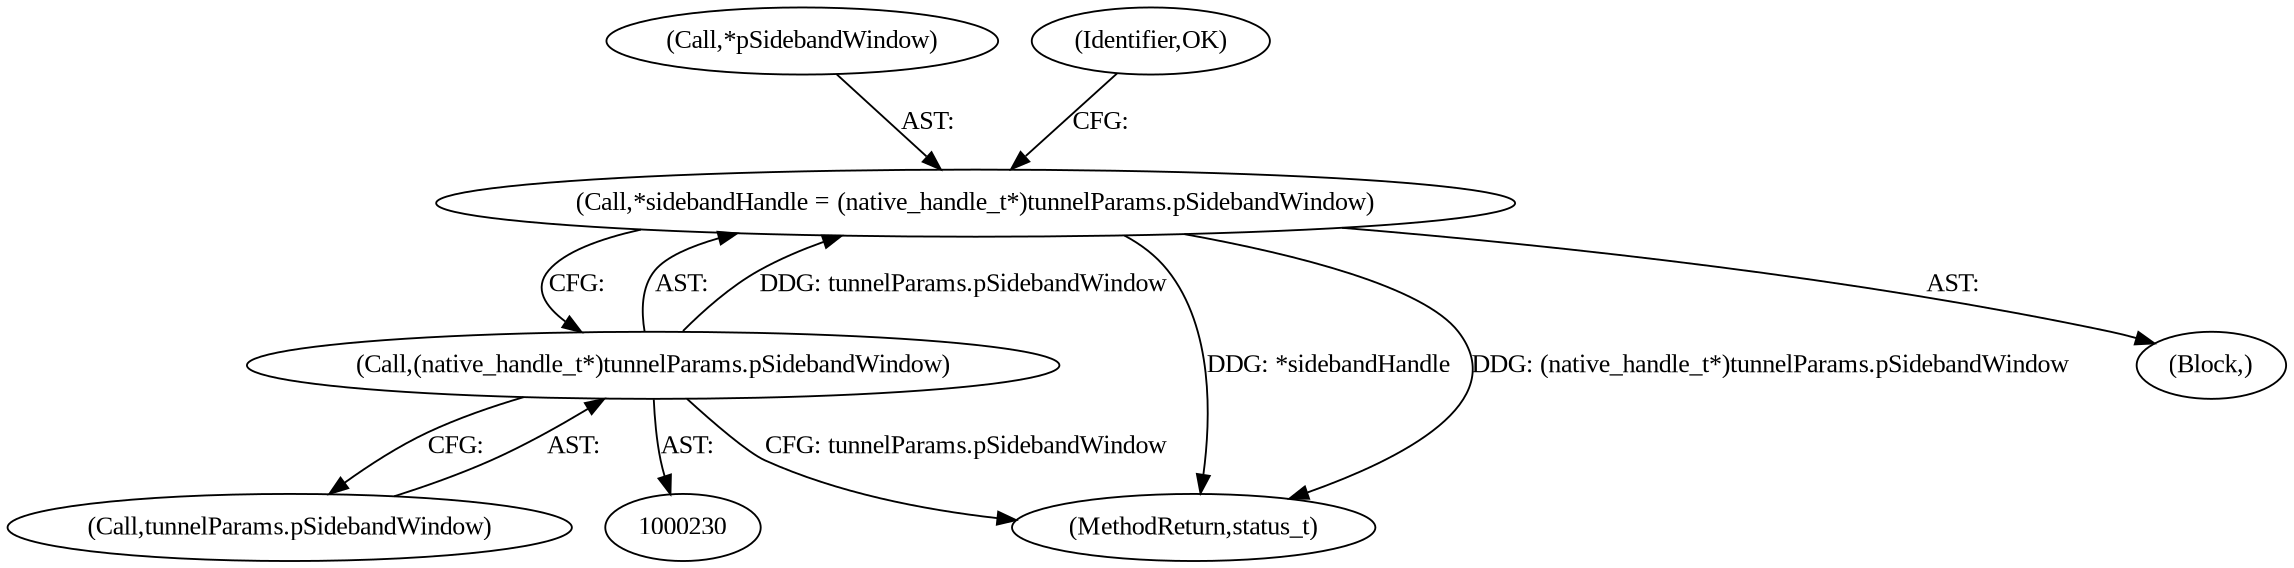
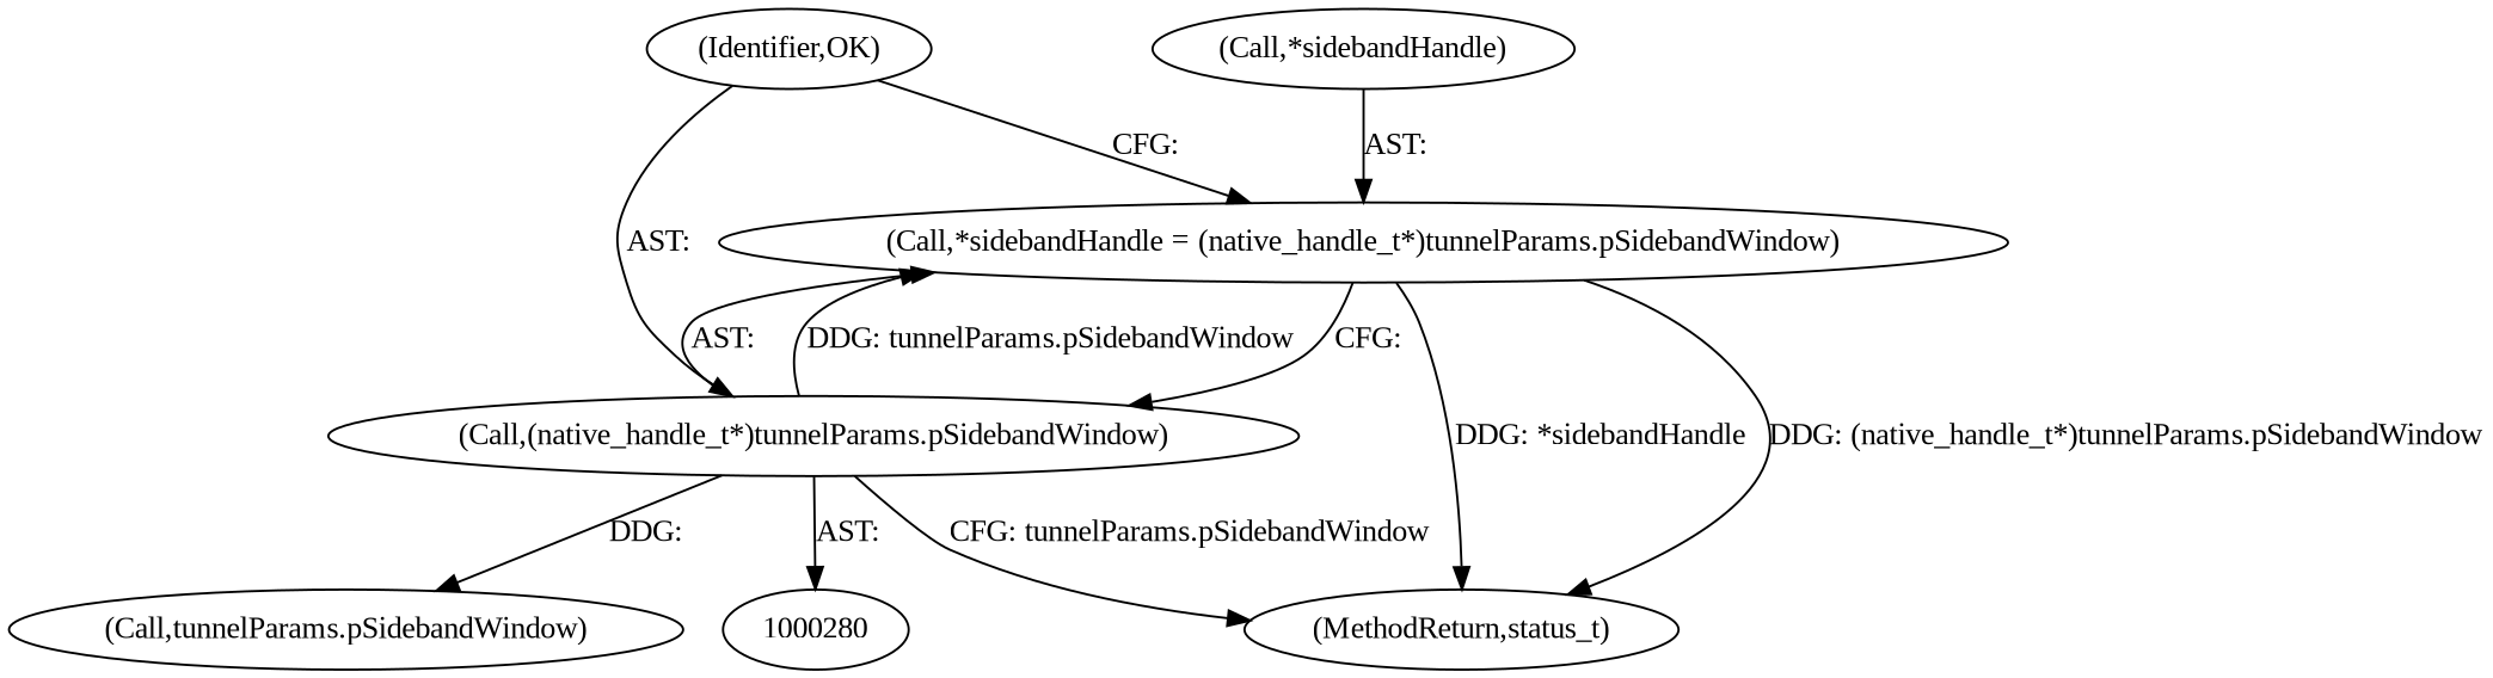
  digraph {
    fontname="Liberation Serif"
    node [fontname="Liberation Serif"]
    edge [fontname="Liberation Serif"]
    n1 [label="(Call,*sidebandHandle = (native_handle_t*)tunnelParams.pSidebandWindow)"]
    n2 [label="(Call,(native_handle_t*)tunnelParams.pSidebandWindow)"]
    n3 [label="(MethodReturn,status_t)"]
-   n4 [label="(Block,)"]
    n5 [label="(Call,tunnelParams.pSidebandWindow)"]
-   1000230
-   n7 [label="(Call,*pSidebandWindow)"]
+   1000230 [label=1000280]
+   n7 [label="(Call,*sidebandHandle)"]
    n8 [label="(Identifier,OK)"]
    n1 -> n2 [label="CFG: "]
    n1 -> n3 [label="DDG: *sidebandHandle"]
    n1 -> n3 [label="DDG: (native_handle_t*)tunnelParams.pSidebandWindow"]
-   n1 -> n4 [label="AST: "]
    n2 -> n1 [label="AST: "]
    n2 -> n1 [label="DDG: tunnelParams.pSidebandWindow"]
    n2 -> n3 [label="CFG: tunnelParams.pSidebandWindow"]
-   n2 -> n5 [label="CFG: "]
+   n2 -> n5 [label="DDG: "]
    n2 -> 1000230 [label="AST: "]
-   n5 -> n2 [label="AST: "]
+   n8 -> n2 [label="AST: "]
    n7 -> n1 [label="AST: "]
    n8 -> n1 [label="CFG: "]
  }
